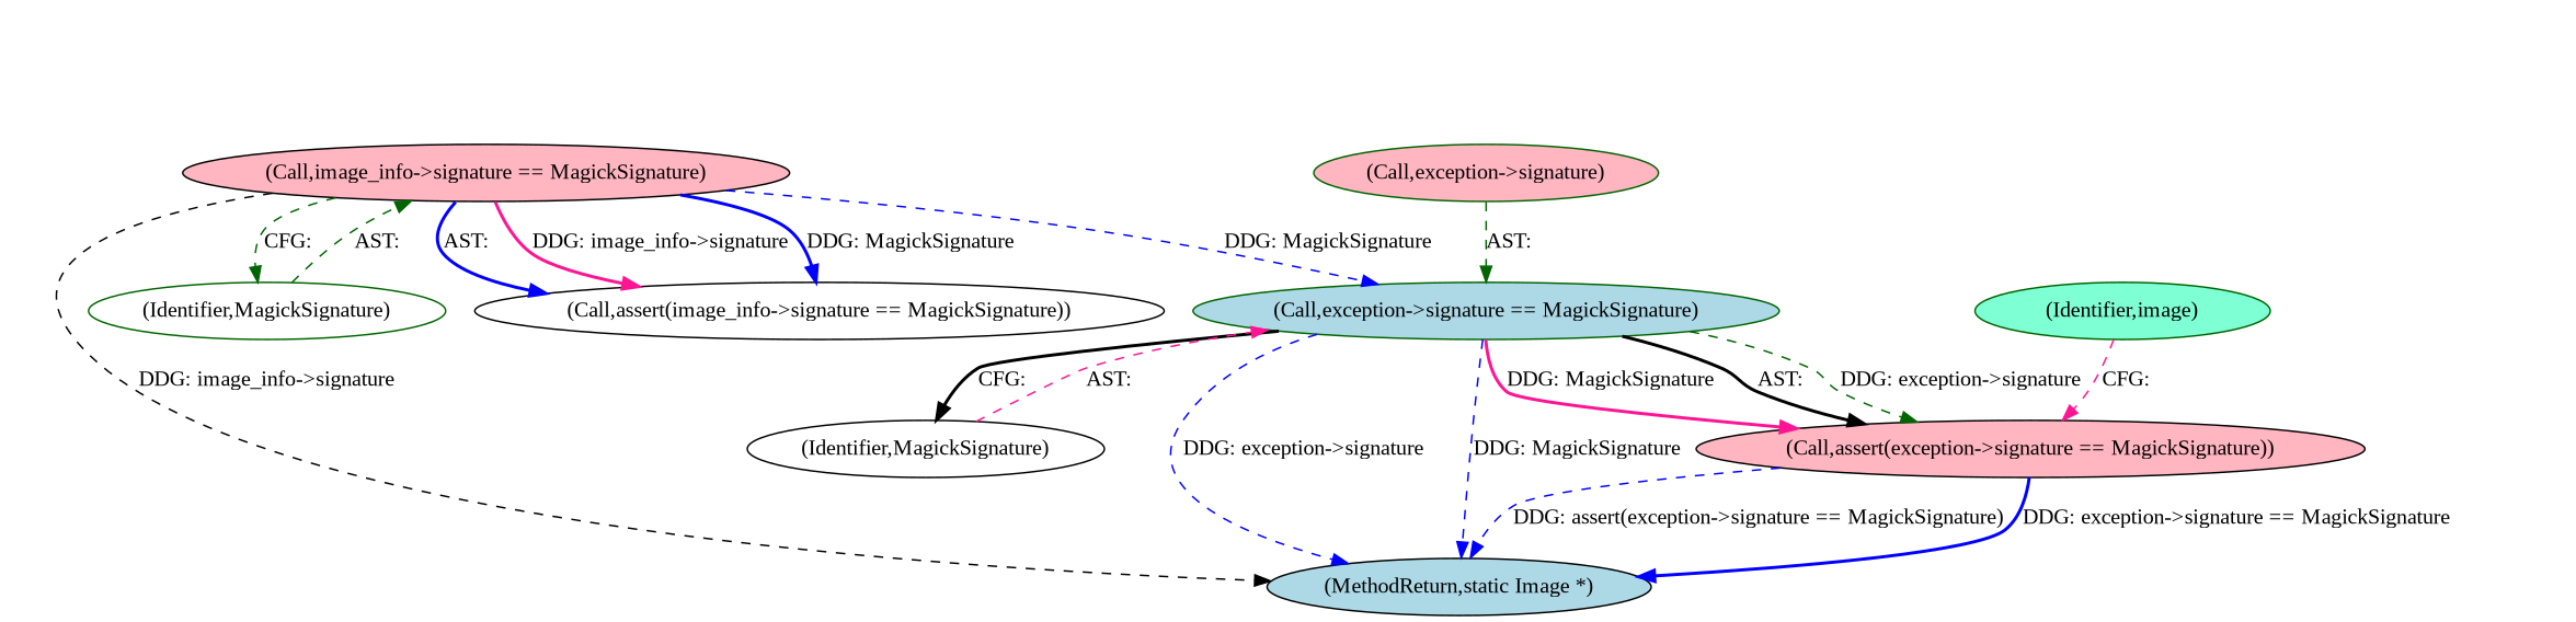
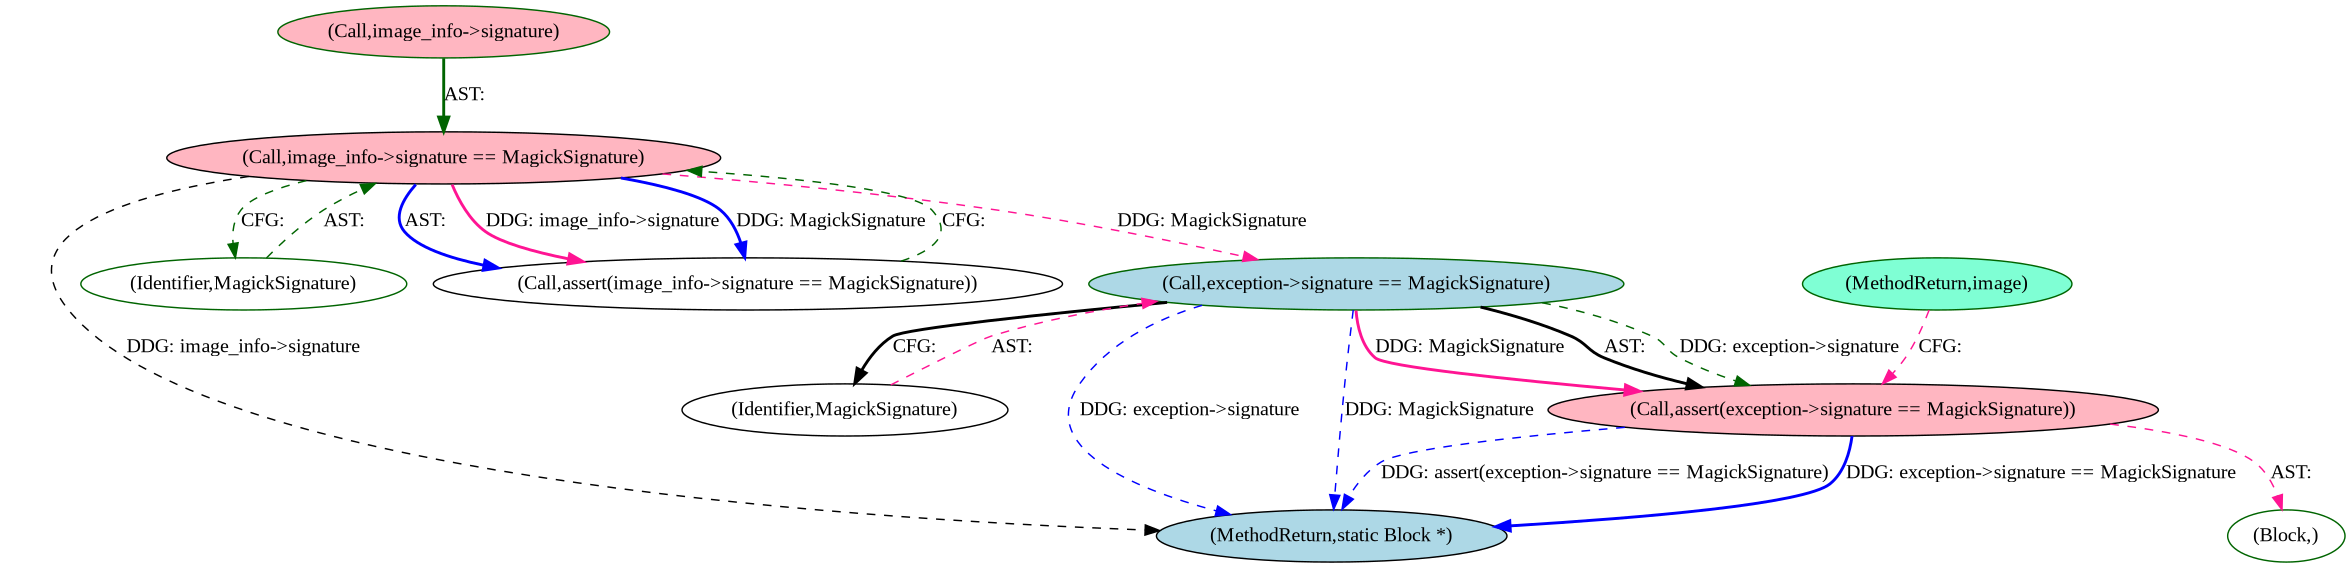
  digraph {
    fontname="Liberation Serif"
    node [color=darkgreen fillcolor=lightpink fontname="Liberation Serif" style=filled]
    edge [color=blue fontname="Liberation Serif" style=dashed]
    n1 [fillcolor=lightblue label="(Call,exception->signature == MagickSignature)"]
    n2 [color=black label="(Call,assert(exception->signature == MagickSignature))"]
    n3 [color=black fillcolor=white label="(Identifier,MagickSignature)"]
-   n4 [color=black fillcolor=lightblue label="(MethodReturn,static Image *)"]
+   n4 [color=black fillcolor=lightblue label="(MethodReturn,static Block *)"]
+   n5 [fillcolor=white label="(Block,)"]
    n6 [color=black label="(Call,image_info->signature == MagickSignature)"]
    n7 [fillcolor=white label="(Identifier,MagickSignature)"]
    n8 [color=black fillcolor=white label="(Call,assert(image_info->signature == MagickSignature))"]
-   n10 [fillcolor=aquamarine label="(Identifier,image)"]
-   n11 [label="(Call,exception->signature)"]
+   n9 [label="(Call,image_info->signature)"]
+   n10 [fillcolor=aquamarine label="(MethodReturn,image)"]
    n1 -> n2 [color=black label="AST: " style=bold]
    n1 -> n2 [color=darkgreen label="DDG: exception->signature"]
    n1 -> n2 [color=deeppink label="DDG: MagickSignature" style=bold]
    n1 -> n3 [color=black label="CFG: " style=bold]
    n1 -> n4 [label="DDG: exception->signature"]
    n1 -> n4 [label="DDG: MagickSignature"]
    n2 -> n4 [label="DDG: assert(exception->signature == MagickSignature)"]
    n2 -> n4 [label="DDG: exception->signature == MagickSignature" style=bold]
+   n2 -> n5 [color=deeppink label="AST: "]
    n3 -> n1 [color=deeppink label="AST: "]
-   n6 -> n1 [label="DDG: MagickSignature"]
+   n6 -> n1 [color=deeppink label="DDG: MagickSignature"]
    n6 -> n4 [color=black label="DDG: image_info->signature"]
    n6 -> n7 [color=darkgreen label="CFG: "]
    n6 -> n8 [label="AST: " style=bold]
    n6 -> n8 [color=deeppink label="DDG: image_info->signature" style=bold]
    n6 -> n8 [label="DDG: MagickSignature" style=bold]
    n7 -> n6 [color=darkgreen label="AST: "]
+   n8 -> n6 [color=darkgreen label="CFG: "]
+   n9 -> n6 [color=darkgreen label="AST: " style=bold]
    n10 -> n2 [color=deeppink label="CFG: "]
-   n11 -> n1 [color=darkgreen label="AST: "]
  }
